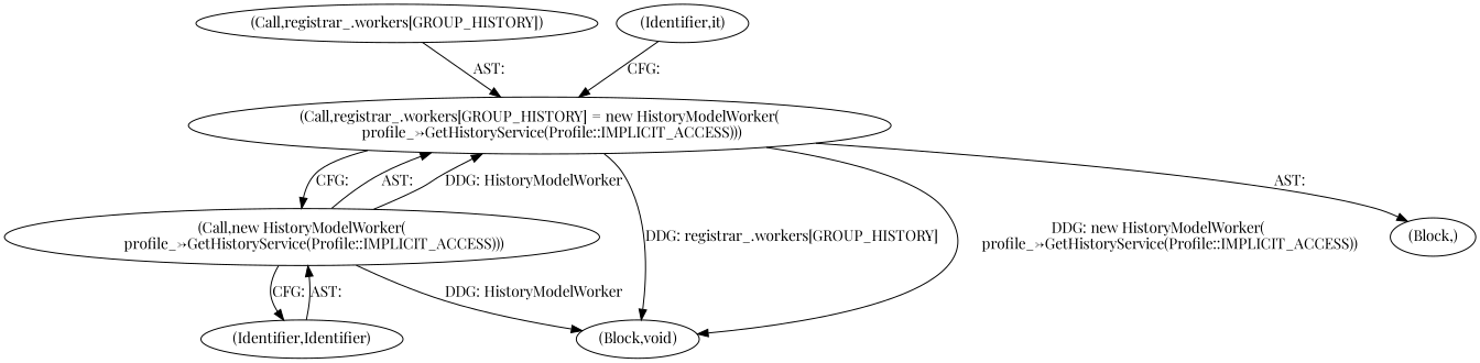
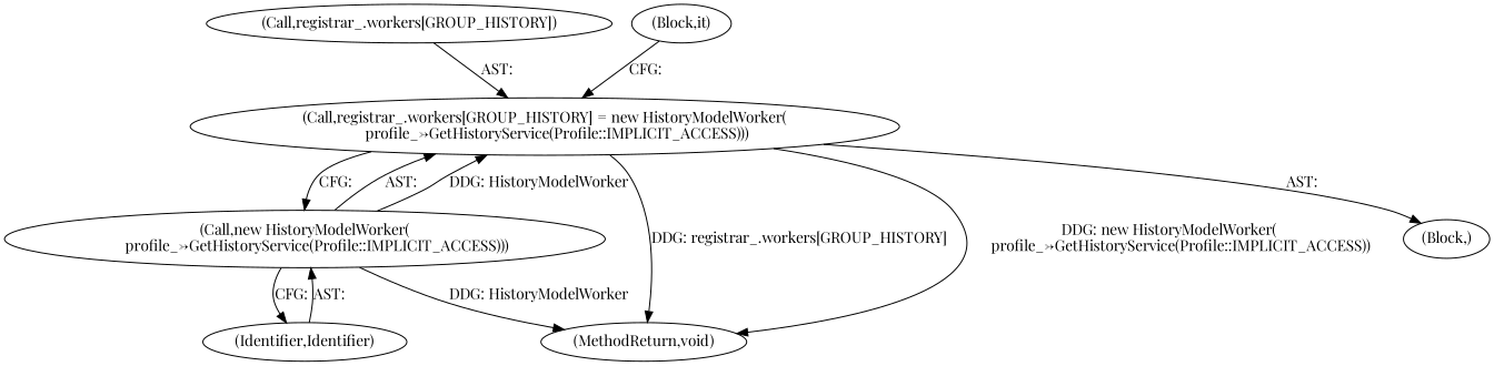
  digraph {
    fontname="Playfair Display"
    node [fontname="Playfair Display"]
    edge [fontname="Playfair Display"]
    n1 [label="(Call,registrar_.workers[GROUP_HISTORY] = new HistoryModelWorker(\n      profile_->GetHistoryService(Profile::IMPLICIT_ACCESS)))"]
    n2 [label="(Call,new HistoryModelWorker(\n      profile_->GetHistoryService(Profile::IMPLICIT_ACCESS)))"]
-   n3 [label="(Block,void)"]
+   n3 [label="(MethodReturn,void)"]
    n4 [label="(Block,)"]
    n5 [label="(Identifier,Identifier)"]
    n6 [label="(Call,registrar_.workers[GROUP_HISTORY])"]
-   n7 [label="(Identifier,it)"]
+   n7 [label="(Block,it)"]
    n1 -> n2 [label="CFG: "]
    n1 -> n3 [label="DDG: registrar_.workers[GROUP_HISTORY]"]
    n1 -> n3 [label="DDG: new HistoryModelWorker(\n      profile_->GetHistoryService(Profile::IMPLICIT_ACCESS))"]
    n1 -> n4 [label="AST: "]
    n2 -> n1 [label="AST: "]
    n2 -> n1 [label="DDG: HistoryModelWorker"]
    n2 -> n3 [label="DDG: HistoryModelWorker"]
    n2 -> n5 [label="CFG: "]
    n5 -> n2 [label="AST: "]
    n6 -> n1 [label="AST: "]
    n7 -> n1 [label="CFG: "]
  }
